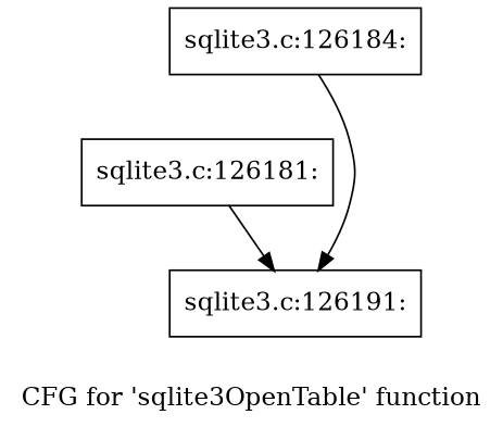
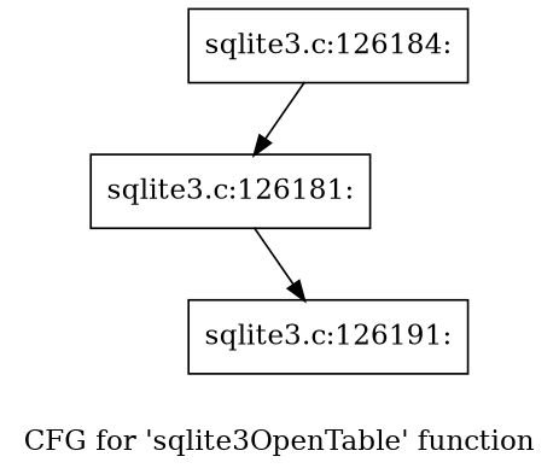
  digraph {
    label="CFG for 'sqlite3OpenTable' function"
    node [shape=record]
    n1 [label="{sqlite3.c:126181:}"]
    n2 [label="{sqlite3.c:126191:}"]
    n3 [label="{sqlite3.c:126184:}"]
    n1 -> n2
-   n3 -> n2
+   n3 -> n1
  }
